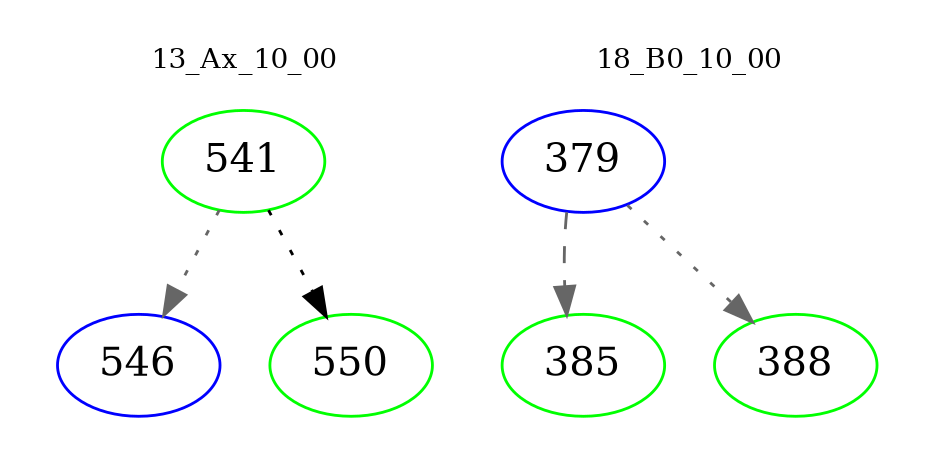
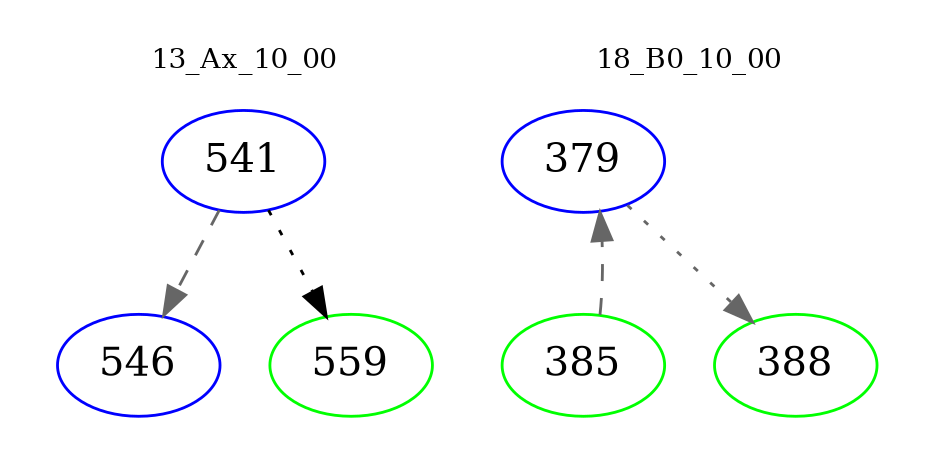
  digraph {
    node [color=blue]
    edge [color=gray40 style=dashed]
-   n1 [color=green label=541]
+   n1 [label=541]
    n2 [label=546]
-   n3 [color=green label=550]
+   n3 [color=green label=559]
    n4 [label=379]
    n5 [color=green label=385]
    n6 [color=green label=388]
    subgraph cluster_1 {
      color=white
      fontsize=10
      label="13_Ax_10_00"
      n1
      n2
      n3
    }
    subgraph cluster_2 {
      color=white
      fontsize=10
      label="18_B0_10_00"
      n4
      n5
      n6
    }
-   n1 -> n2 [style=dotted]
+   n1 -> n2
    n1 -> n3 [color=black style=dotted]
-   n4 -> n5
+   n5 -> n4
    n4 -> n6 [style=dotted]
  }
